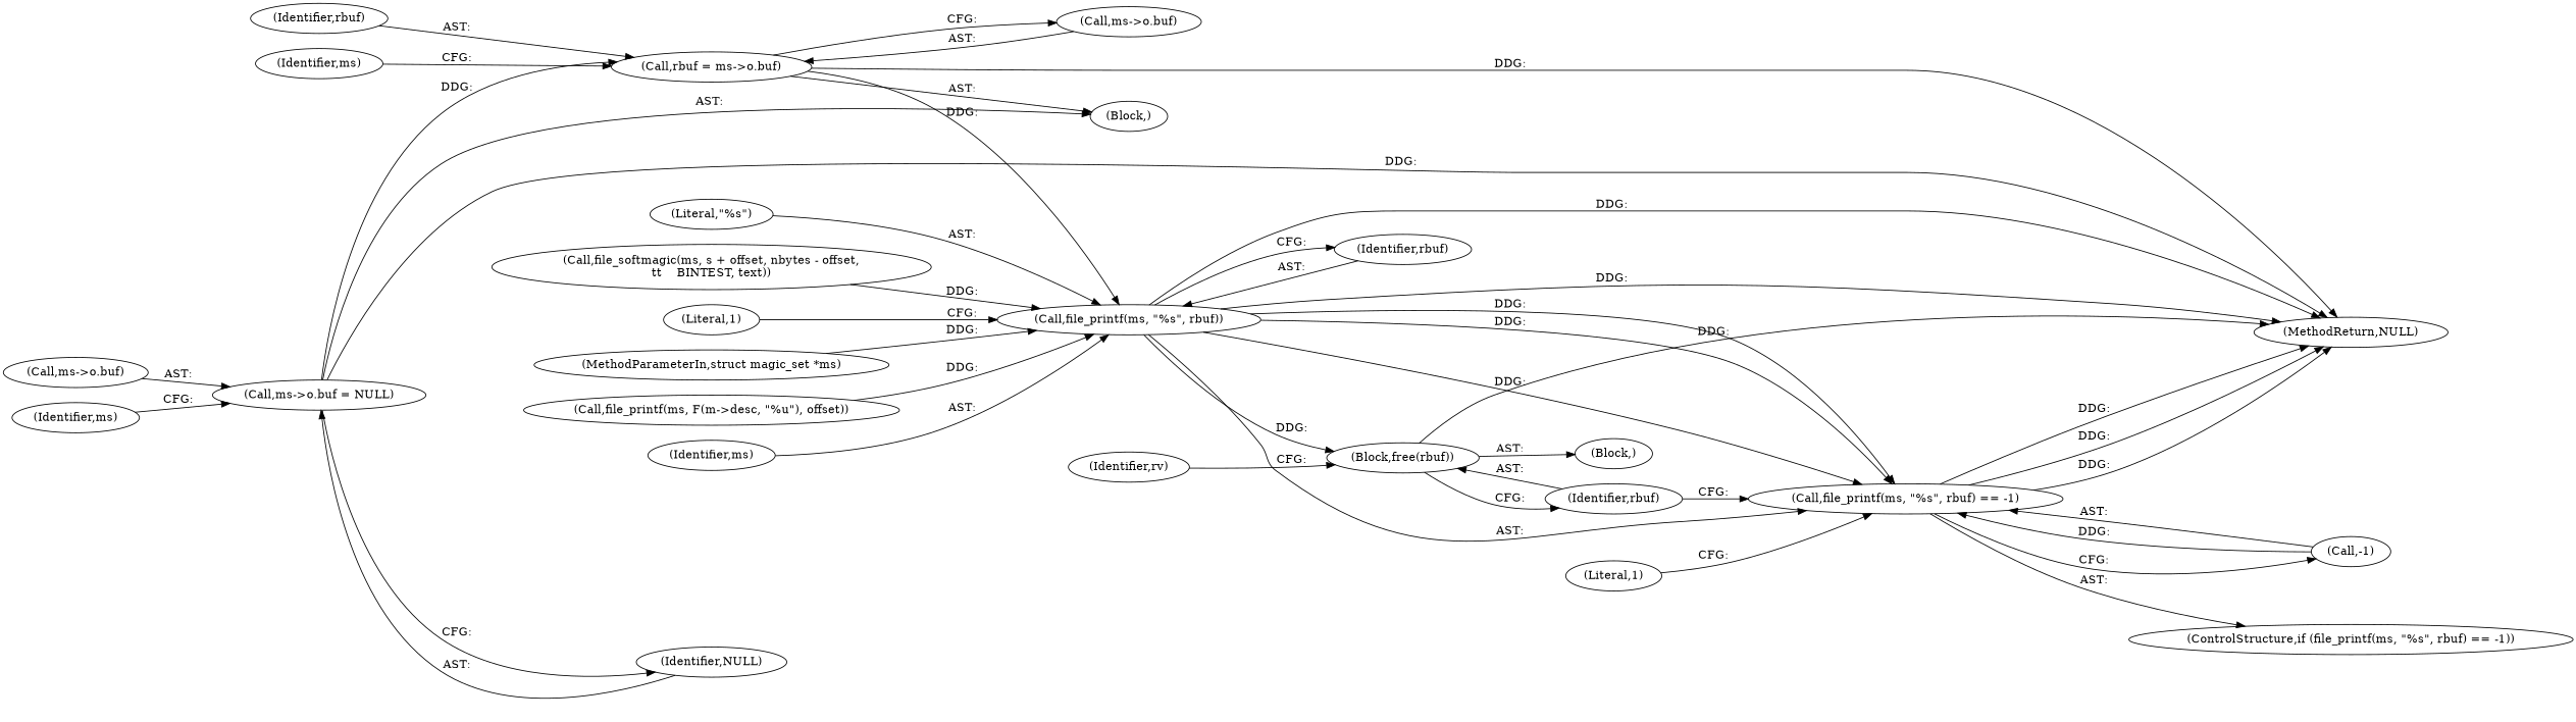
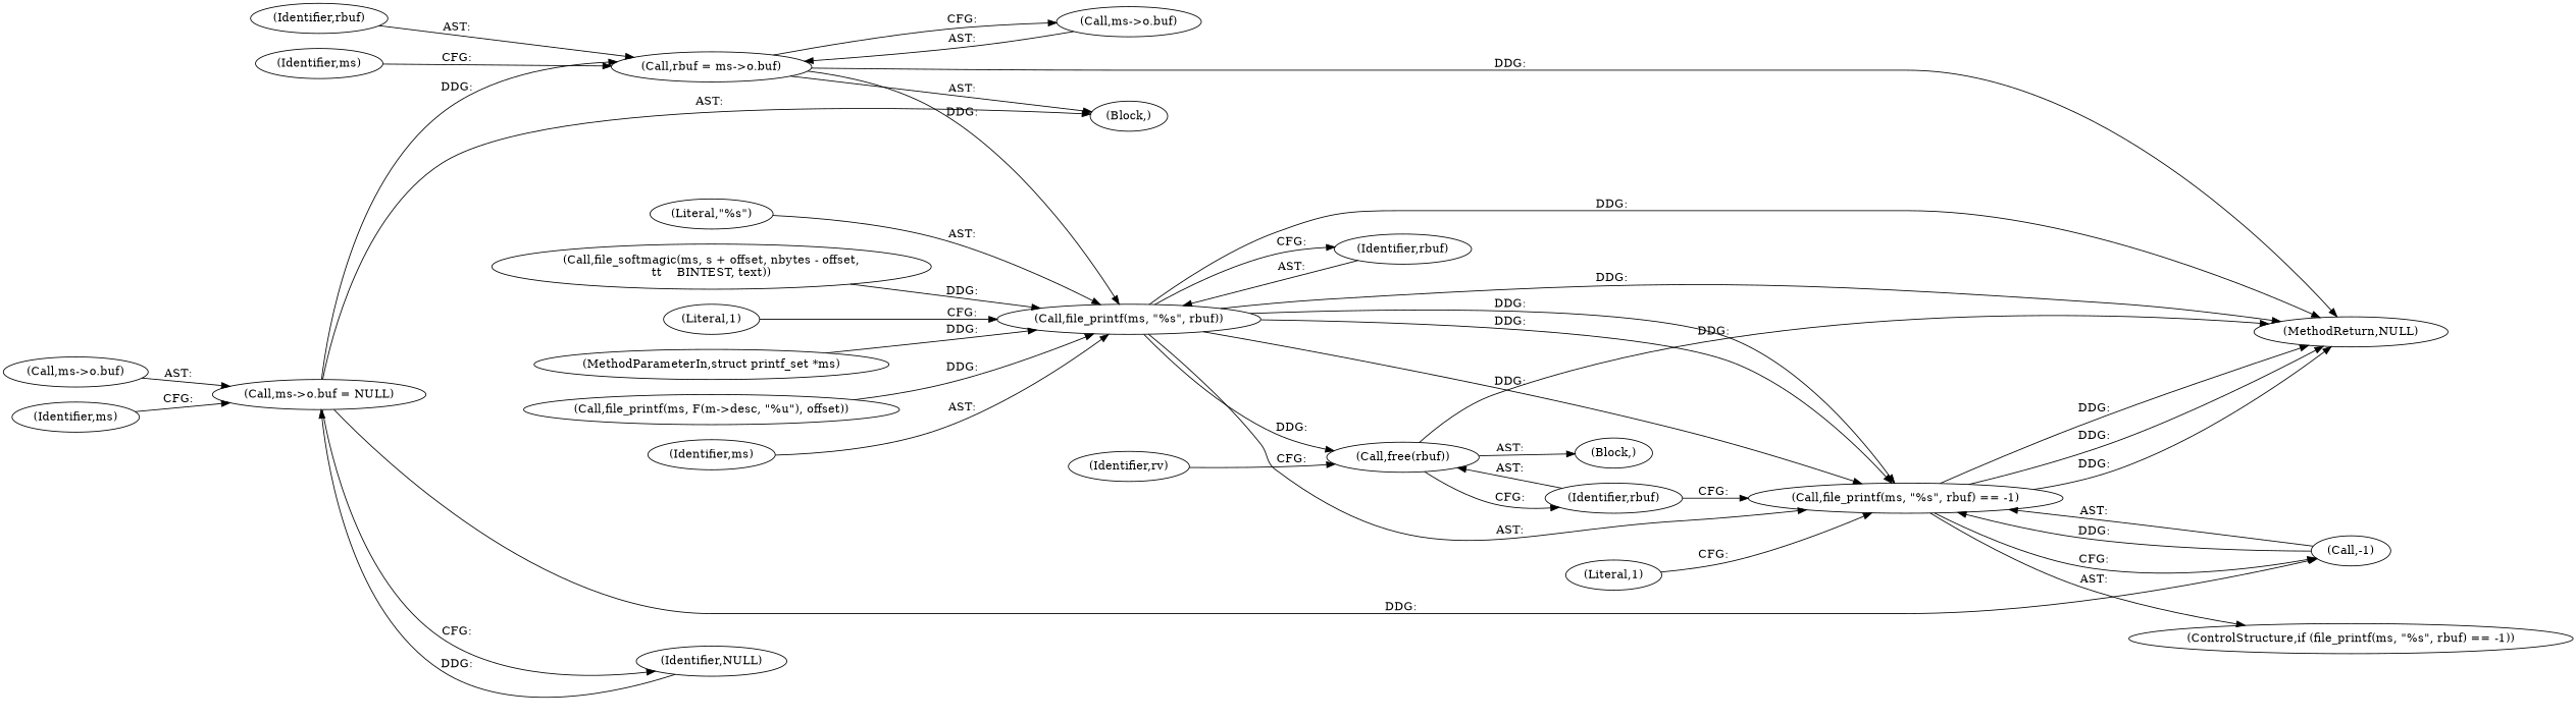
  digraph {
    rankdir=LR
    n1 [label="(Call,rbuf = ms->o.buf)"]
    n2 [label="(Call,file_printf(ms, \"%s\", rbuf))"]
    n3 [label="(Call,ms->o.buf)"]
    n4 [label="(MethodReturn,NULL)"]
    n5 [label="(Block,)"]
    n6 [label="(Call,file_printf(ms, \"%s\", rbuf) == -1)"]
-   n7 [label="(Block,free(rbuf))"]
+   n7 [label="(Call,free(rbuf))"]
    n8 [label="(Identifier,rbuf)"]
    n9 [label="(Call,ms->o.buf = NULL)"]
    n10 [label="(Identifier,NULL)"]
    n11 [label="(ControlStructure,if (file_printf(ms, \"%s\", rbuf) == -1))"]
    n12 [label="(Call,-1)"]
    n13 [label="(Identifier,rbuf)"]
    n14 [label="(Block,)"]
    n15 [label="(Identifier,rv)"]
    n16 [label="(Identifier,ms)"]
    n17 [label="(Literal,1)"]
-   n18 [label="(MethodParameterIn,struct magic_set *ms)"]
+   n18 [label="(MethodParameterIn,struct printf_set *ms)"]
    n19 [label="(Identifier,rbuf)"]
    n20 [label="(Call,file_printf(ms, F(m->desc, \"%u\"), offset))"]
    n21 [label="(Call,ms->o.buf)"]
    n22 [label="(Identifier,ms)"]
    n23 [label="(Literal,1)"]
    n24 [label="(Identifier,ms)"]
    n25 [label="(Literal,\"%s\")"]
    n26 [label="(Call,file_softmagic(ms, s + offset, nbytes - offset,\n\t\t    BINTEST, text))"]
    n1 -> n2 [label="DDG: "]
    n1 -> n3 [label="CFG: "]
    n1 -> n4 [label="DDG: "]
    n1 -> n5 [label="AST: "]
    n2 -> n4 [label="DDG: "]
    n2 -> n4 [label="DDG: "]
    n2 -> n6 [label="AST: "]
    n2 -> n6 [label="DDG: "]
    n2 -> n6 [label="DDG: "]
    n2 -> n6 [label="DDG: "]
    n2 -> n7 [label="DDG: "]
    n2 -> n8 [label="CFG: "]
    n3 -> n1 [label="AST: "]
    n6 -> n4 [label="DDG: "]
    n6 -> n4 [label="DDG: "]
    n6 -> n4 [label="DDG: "]
    n6 -> n11 [label="AST: "]
    n6 -> n12 [label="CFG: "]
    n7 -> n4 [label="DDG: "]
    n7 -> n13 [label="CFG: "]
    n7 -> n14 [label="AST: "]
    n8 -> n2 [label="AST: "]
    n9 -> n1 [label="DDG: "]
-   n9 -> n4 [label="DDG: "]
+   n9 -> n12 [label="DDG: "]
    n9 -> n5 [label="AST: "]
    n9 -> n10 [label="CFG: "]
-   n10 -> n9 [label="AST: "]
+   n10 -> n9 [label="DDG: "]
    n12 -> n6 [label="AST: "]
    n12 -> n6 [label="DDG: "]
    n13 -> n6 [label="CFG: "]
    n13 -> n7 [label="AST: "]
    n15 -> n7 [label="CFG: "]
    n16 -> n1 [label="CFG: "]
    n17 -> n2 [label="CFG: "]
    n18 -> n2 [label="DDG: "]
    n19 -> n1 [label="AST: "]
    n20 -> n2 [label="DDG: "]
    n21 -> n9 [label="AST: "]
    n22 -> n2 [label="AST: "]
    n23 -> n6 [label="CFG: "]
    n24 -> n9 [label="CFG: "]
    n25 -> n2 [label="AST: "]
    n26 -> n2 [label="DDG: "]
  }
